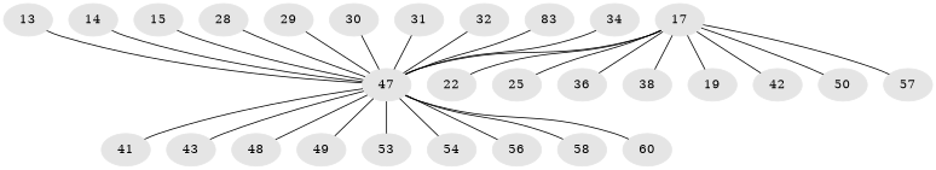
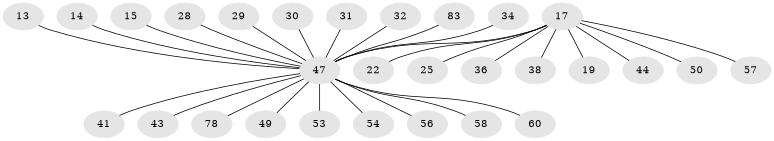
  graph {
    node [color=gray90 style=filled]
    n1 [label=47 super="+21+7+12"]
    41
    43
-   48
+   48 [label=78]
    49 [super="+45"]
    53
    54
    56
    58
    60 [super="+52+55"]
    13
    14
    15
    17 [super="+10+16"]
    22
    25
    36 [super="+27"]
    38 [super="+19"]
    n19 [label=19]
-   42
+   42 [label=44]
    50 [super="+26"]
    57
    28
    29
    30
    31
    32
    n28 [label=83]
    34
    n1 -- 41
    n1 -- 43
    n1 -- 48
    n1 -- 49
    n1 -- 53
    n1 -- 54
    n1 -- 56
    n1 -- 58
    n1 -- 60
    13 -- n1
    14 -- n1
    15 -- n1
    17 -- n1 [weight=2]
    17 -- 22
    17 -- 25
    17 -- 36
    17 -- 38
    17 -- n19
    17 -- 42
    17 -- 50
    17 -- 57
    28 -- n1
    29 -- n1
    30 -- n1
    31 -- n1
    32 -- n1
    n28 -- n1
    34 -- n1
  }
